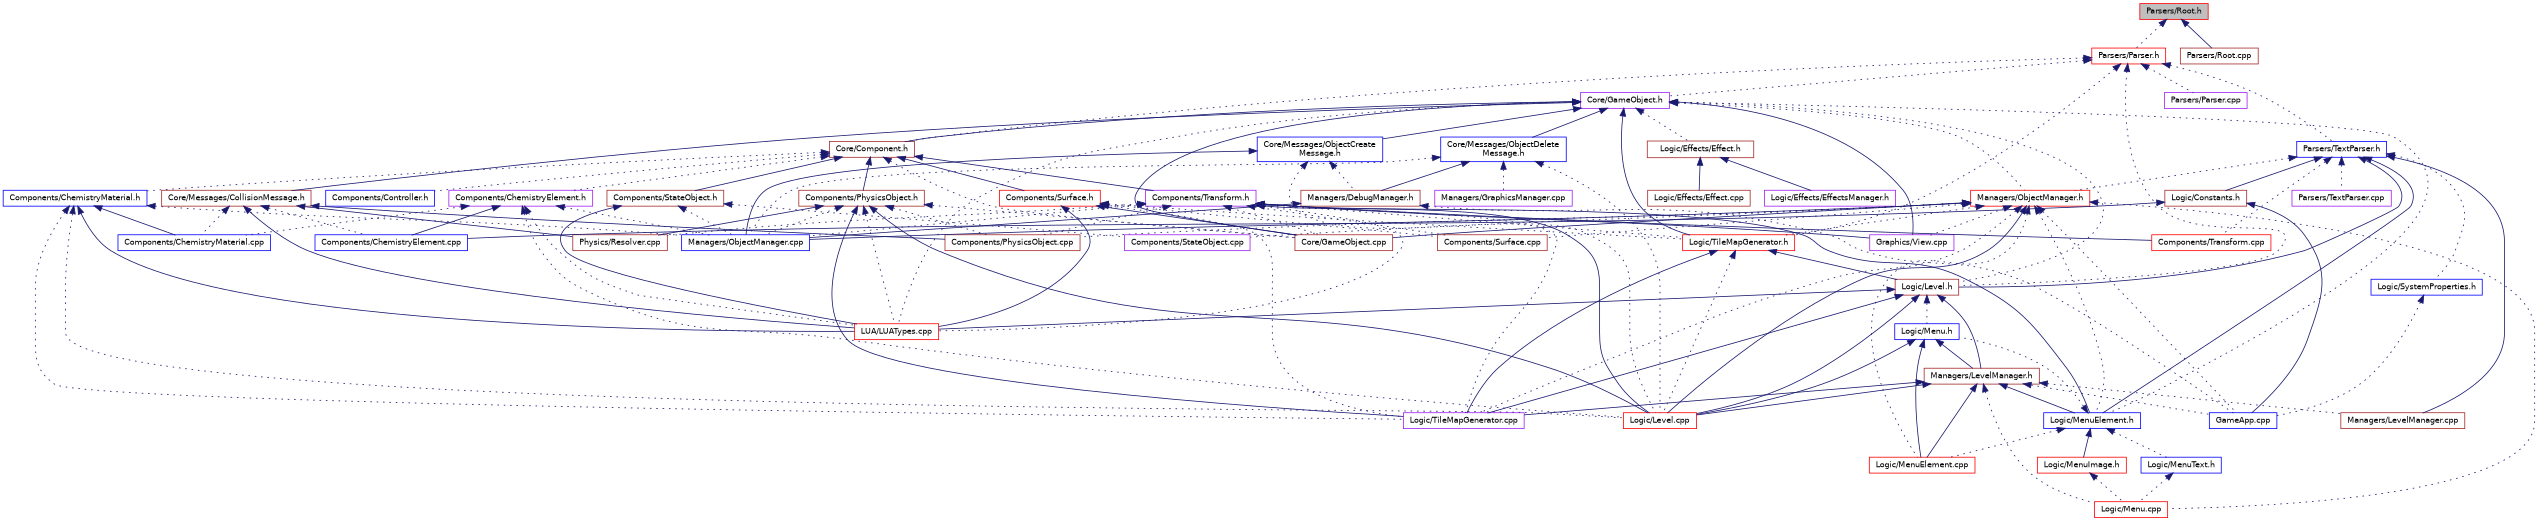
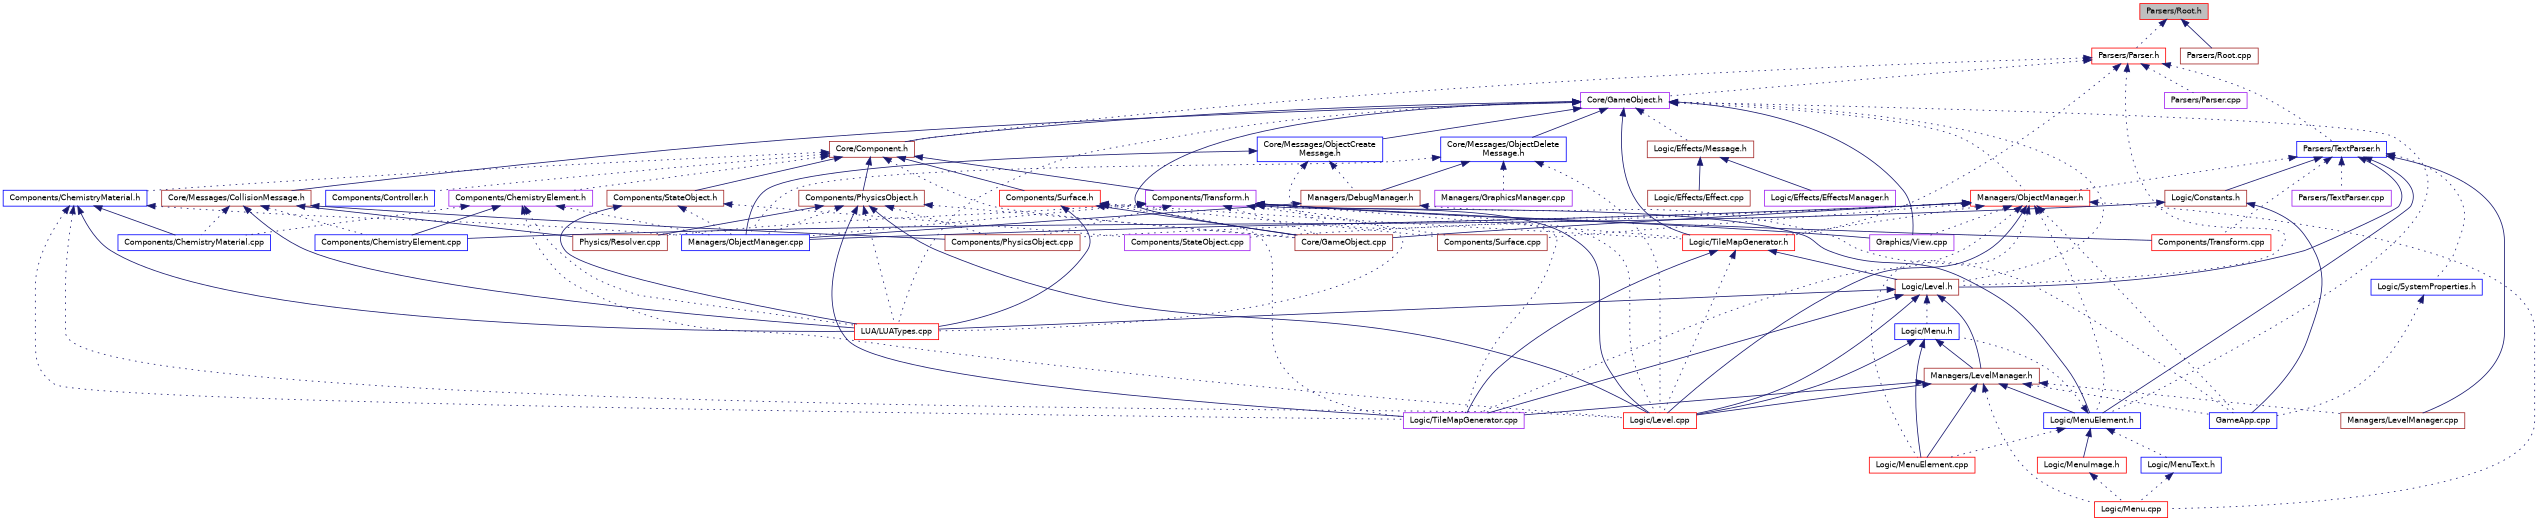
  digraph {
    node [color=brown fillcolor=white fontname=Helvetica fontsize=10 shape=record style=filled]
    edge [color=midnightblue dir=back fontname=Helvetica fontsize=10 labelfontname=Helvetica labelfontsize=10 style=dotted]
    n1 [color=red fillcolor=grey75 fontcolor=black height=0.2 label="Parsers/Root.h" width=0.4]
    n2 [color=red height=0.2 label="Parsers/Parser.h" width=0.4]
    n3 [height=0.2 label="Parsers/Root.cpp" width=0.4]
    n4 [color=purple height=0.2 label="Core/GameObject.h" width=0.4]
    n5 [height=0.2 label="Core/Component.h" width=0.4]
    n6 [color=red height=0.2 label="Logic/TileMapGenerator.h" width=0.4]
    n7 [height=0.2 label="Logic/Level.h" width=0.4]
    n8 [color=purple height=0.2 label="Parsers/Parser.cpp" width=0.4]
    n9 [color=blue height=0.2 label="Parsers/TextParser.h" width=0.4]
    n10 [color=red height=0.2 label="LUA/LUATypes.cpp" width=0.4]
    n11 [height=0.2 label="Core/GameObject.cpp" width=0.4]
    n12 [color=purple height=0.2 label="Graphics/View.cpp" width=0.4]
    n13 [color=blue height=0.2 label="Logic/MenuElement.h" width=0.4]
    n14 [height=0.2 label="Core/Messages/CollisionMessage.h" width=0.4]
    n15 [color=blue height=0.2 label="Core/Messages/ObjectCreate\lMessage.h" width=0.4]
    n16 [color=blue height=0.2 label="Core/Messages/ObjectDelete\lMessage.h" width=0.4]
-   n17 [height=0.2 label="Logic/Effects/Effect.h" width=0.4]
+   n17 [height=0.2 label="Logic/Effects/Message.h" width=0.4]
    n18 [color=red height=0.2 label="Managers/ObjectManager.h" width=0.4]
    n19 [color=purple height=0.2 label="Components/ChemistryElement.h" width=0.4]
    n20 [color=blue height=0.2 label="Components/ChemistryMaterial.h" width=0.4]
    n21 [color=blue height=0.2 label="Components/Controller.h" width=0.4]
    n22 [height=0.2 label="Components/PhysicsObject.h" width=0.4]
    n23 [color=purple height=0.2 label="Components/Transform.h" width=0.4]
    n24 [height=0.2 label="Components/StateObject.h" width=0.4]
    n25 [color=red height=0.2 label="Components/Surface.h" width=0.4]
    n26 [color=red height=0.2 label="Logic/Level.cpp" width=0.4]
    n27 [color=purple height=0.2 label="Logic/TileMapGenerator.cpp" width=0.4]
    n28 [color=blue height=0.2 label="Logic/Menu.h" width=0.4]
    n29 [height=0.2 label="Managers/LevelManager.h" width=0.4]
    n30 [color=red height=0.2 label="Components/Transform.cpp" width=0.4]
    n31 [height=0.2 label="Managers/LevelManager.cpp" width=0.4]
    n32 [height=0.2 label="Logic/Constants.h" width=0.4]
    n33 [color=blue height=0.2 label="Logic/SystemProperties.h" width=0.4]
    n34 [color=purple height=0.2 label="Parsers/TextParser.cpp" width=0.4]
    n35 [color=red height=0.2 label="Logic/MenuElement.cpp" width=0.4]
    n36 [color=red height=0.2 label="Logic/MenuImage.h" width=0.4]
    n37 [color=blue height=0.2 label="Logic/MenuText.h" width=0.4]
    n38 [color=blue height=0.2 label="Components/ChemistryElement.cpp" width=0.4]
    n39 [color=blue height=0.2 label="Components/ChemistryMaterial.cpp" width=0.4]
    n40 [height=0.2 label="Components/PhysicsObject.cpp" width=0.4]
    n41 [height=0.2 label="Physics/Resolver.cpp" width=0.4]
    n42 [color=blue height=0.2 label="Managers/ObjectManager.cpp" width=0.4]
    n43 [height=0.2 label="Managers/DebugManager.h" width=0.4]
    n44 [color=purple height=0.2 label="Managers/GraphicsManager.cpp" width=0.4]
    n45 [height=0.2 label="Logic/Effects/Effect.cpp" width=0.4]
    n46 [color=purple height=0.2 label="Logic/Effects/EffectsManager.h" width=0.4]
    n47 [height=0.2 label="Components/Surface.cpp" width=0.4]
    n48 [color=red height=0.2 label="Logic/Menu.cpp" width=0.4]
    n49 [color=blue height=0.2 label="GameApp.cpp" width=0.4]
    n50 [color=purple height=0.2 label="Components/StateObject.cpp" width=0.4]
    n1 -> n2
    n1 -> n3 [style=solid]
    n2 -> n4
    n2 -> n5
    n2 -> n6
    n2 -> n7
    n2 -> n8
    n2 -> n9
    n4 -> n5 [style=solid]
    n4 -> n6 [style=solid]
    n4 -> n7
    n4 -> n10
    n4 -> n11 [style=solid]
    n4 -> n12 [style=solid]
    n4 -> n13
    n4 -> n14 [style=solid]
    n4 -> n15 [style=solid]
    n4 -> n16 [style=solid]
    n4 -> n17
    n4 -> n18
    n5 -> n11
    n5 -> n19
    n5 -> n20
    n5 -> n21
    n5 -> n22 [style=solid]
    n5 -> n23 [style=solid]
    n5 -> n24 [style=solid]
    n5 -> n25 [style=solid]
    n6 -> n7 [style=solid]
    n6 -> n26
    n6 -> n27 [style=solid]
    n7 -> n10 [style=solid]
    n7 -> n26 [style=solid]
    n7 -> n27 [style=solid]
    n7 -> n28
    n7 -> n29 [style=solid]
    n9 -> n7 [style=solid]
    n9 -> n13 [style=solid]
    n9 -> n18
    n9 -> n30
    n9 -> n31 [style=solid]
    n9 -> n32 [style=solid]
    n9 -> n33
    n9 -> n34
    n13 -> n28
    n13 -> n35
    n13 -> n36 [style=solid]
    n13 -> n37
    n14 -> n10 [style=solid]
    n14 -> n38
    n14 -> n39
    n14 -> n40 [style=solid]
    n14 -> n41 [style=solid]
    n15 -> n26
    n15 -> n42 [style=solid]
    n15 -> n43
    n16 -> n26
    n16 -> n42
    n16 -> n43 [style=solid]
    n16 -> n44
    n17 -> n45 [style=solid]
    n17 -> n46 [style=solid]
    n18 -> n6
    n18 -> n11 [style=solid]
    n18 -> n12
    n18 -> n13
    n18 -> n26 [style=solid]
    n18 -> n27
    n18 -> n35
    n18 -> n40
    n18 -> n42 [style=solid]
    n18 -> n47
    n18 -> n48
    n18 -> n49
    n18 -> n50
    n19 -> n10
    n19 -> n26
    n19 -> n38 [style=solid]
    n19 -> n39
    n19 -> n42
    n20 -> n10 [style=solid]
    n20 -> n26
    n20 -> n27
    n20 -> n39 [style=solid]
    n20 -> n42
    n22 -> n10
    n22 -> n11
    n22 -> n26 [style=solid]
    n22 -> n27 [style=solid]
    n22 -> n40
    n22 -> n41 [style=solid]
    n22 -> n42
    n23 -> n6
    n23 -> n10
    n23 -> n11
    n23 -> n12 [style=solid]
    n23 -> n13 [style=solid]
    n23 -> n26 [style=solid]
    n23 -> n27
    n23 -> n30 [style=solid]
    n23 -> n40
    n23 -> n41
    n23 -> n42
    n23 -> n47
    n24 -> n10 [style=solid]
    n24 -> n42
    n24 -> n50
    n25 -> n6
    n25 -> n10 [style=solid]
    n25 -> n11 [style=solid]
    n25 -> n27
    n25 -> n47
    n28 -> n26 [style=solid]
    n28 -> n29 [style=solid]
    n28 -> n35 [style=solid]
    n29 -> n13 [style=solid]
    n29 -> n26 [style=solid]
    n29 -> n27 [style=solid]
    n29 -> n31
    n29 -> n35 [style=solid]
    n29 -> n48
    n29 -> n49
    n32 -> n38 [style=solid]
    n32 -> n49 [style=solid]
    n33 -> n49
    n36 -> n48
    n37 -> n48
    n43 -> n42 [style=solid]
    n43 -> n49
  }
